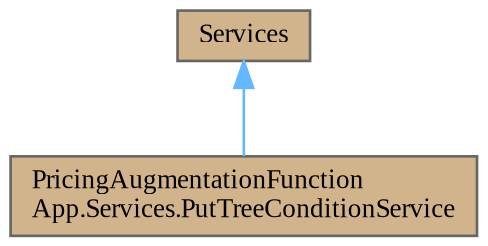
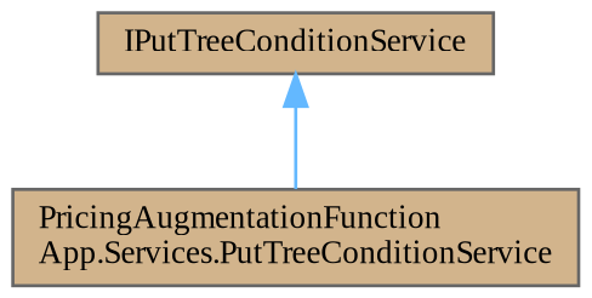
  digraph {
    fontname="Liberation Serif"
    node [color=gray40 fillcolor=tan fontname="Liberation Serif" fontsize=10 shape=box style=filled]
    n1 [fontcolor=black height=0.2 label="PricingAugmentationFunction\lApp.Services.PutTreeConditionService" width=0.4]
-   n2 [height=0.2 label=Services width=0.4]
+   n2 [height=0.2 label=IPutTreeConditionService width=0.4]
    n2 -> n1 [color=steelblue1 dir=back fontname="Liberation Serif" fontsize=10 labelfontname=Helvetica labelfontsize=10 style=solid]
  }
